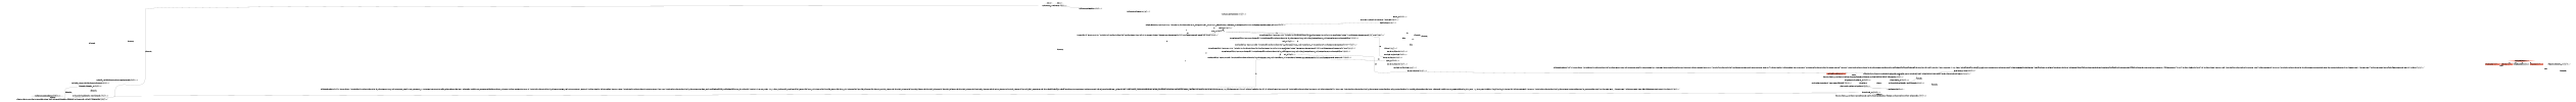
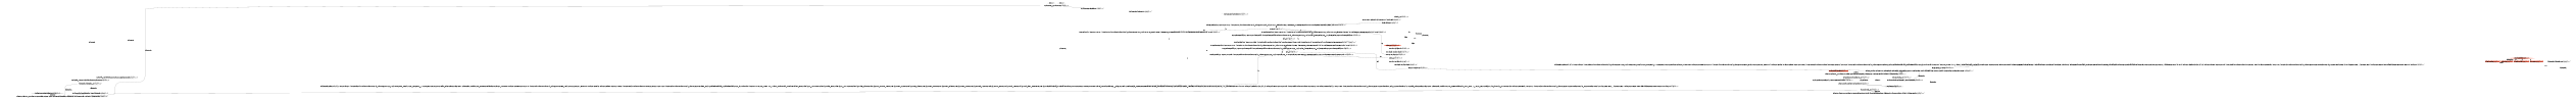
  digraph {
    node [color=blue fillcolor=white shape=ellipse style=filled]
    edge [arrowhead=onormal style=dotted]
    n1 [color=deeppink fillcolor=lightgray label="this.pulsarRecordCursors.put(split.getKey(),pulsarRecordCursor)@@@199@@@['0', '1', '0']"]
    n2 [color=deeppink label="PulsarRecordCursor pulsarRecordCursor = spy(new PulsarRecordCursor(topicsToColumnHandles.get(split.getKey()),split.getValue(),pulsarConnectorConfig,managedLedgerFactory,new ManagedLedgerConfig(),new PulsarConnectorMetricsTracker(new NullStatsProvider()),dispatchingRowDecoderFactory))@@@198@@@['0', '1', '0']"]
    n3 [fillcolor=tomato label="mockKeyValueSchemaPulsarRecordCursor['0', '0', '1']" shape=diamond]
-   n4 [color=deeppink fillcolor=lightgray label="final KeyValueSchema schema@@@2@@@['0', '0', '1']" shape=box]
+   n4 [color=deeppink fillcolor=tomato label="final KeyValueSchema schema@@@2@@@['0', '0', '1']" shape=box]
    n5 [fillcolor=tomato label="final TopicName topicName@@@2@@@['0', '0', '1']" shape=box]
    n6 [fillcolor=tomato label="final Long entriesNum@@@2@@@['0', '0', '1']" shape=box]
    n7 [label="ManagedLedgerFactory managedLedgerFactory = mock()@@@3@@@['0', '0', '1']"]
    n8 [fillcolor=tomato label="KeyValue message@@@2@@@['0', '0', '1']" shape=box]
    n9 [color=deeppink label="PulsarSplit split = new PulsarSplit(0,pulsarConnectorId.toString(),topicName.getNamespace(),topicName.getLocalName(),topicName.getLocalName(),entriesNum,new String(schema.getSchemaInfo().getSchema()),schema.getSchemaInfo().getType(),0,entriesNum,0,0,TupleDomain.all(),objectMapper.writeValueAsString(schema.getSchemaInfo().getProperties()),null)@@@78@@@['1', '1', '1']"]
    n10 [color=deeppink label="when(managedLedgerFactory.openReadOnlyCursor(any(),any(),any())).then(new Answer<ReadOnlyCursor>(){@Override public ReadOnlyCursor answer(InvocationOnMock invocationOnMock){Object(( args = invocationOnMock.getArguments()String topic = (String)args(0(PositionImpl positionImpl = (PositionImpl)args(1(int position = positionImpl.getEntryId() == -1? 0: (int)positionImpl.getEntryId()positions.put(topic,position)ReadOnlyCursorImpl readOnlyCursor = mock()doReturn(entriesNum).when(readOnlyCursor).getNumberOfEntries()doAnswer(new Answer<Void>(){@Override public Void answer(InvocationOnMock invocation){Object(( args = invocation.getArguments()Integer skipEntries = (Integer)args(0(positions.put(topic,positions.get(topic) + skipEntries)return null}}).when(readOnlyCursor).skipEntries(anyInt())when(readOnlyCursor.getReadPosition()).thenAnswer(new Answer<PositionImpl>(){@Override public PositionImpl answer(InvocationOnMock invocationOnMock){return PositionImpl.get(0,positions.get(topic))}})doAnswer(new Answer(){@Override public Object answer(InvocationOnMock invocationOnMock){Object(( args = invocationOnMock.getArguments()Integer readEntries = (Integer)args(0(AsyncCallbacks.ReadEntriesCallback callback = (AsyncCallbacks.ReadEntriesCallback)args(2(Object ctx = args(3(new Thread(new Runnable(){@Override public void run(){List<Entry> entries = new LinkedList<>()for (int i = 0 i < readEntries i++){MessageMetadata messageMetadata = new MessageMetadata().setProducerName(\"test-producer\").setSequenceId(positions.get(topic)).setPublishTime(System.currentTimeMillis())if (KeyValueEncodingType.SEPARATED.equals(schema.getKeyValueEncodingType())) {messageMetadata.setPartitionKey(new String(schema.getKeySchema().encode(message.getKey()),Charset.forName(\"UTF-8\"))).setPartitionKeyB64Encoded(false)}ByteBuf dataPayload = io.netty.buffer.Unpooled.copiedBuffer(schema.encode(message))ByteBuf byteBuf = serializeMetadataAndPayload(Commands.ChecksumType.Crc32c,messageMetadata,dataPayload)entries.add(EntryImpl.create(0,positions.get(topic),byteBuf))positions.put(topic,positions.get(topic) + 1)}callback.readEntriesComplete(entries,ctx)}}).start()return null}}).when(readOnlyCursor).asyncReadEntries(anyInt(),anyLong(),any(),any(),any())when(readOnlyCursor.hasMoreEntries()).thenAnswer(new Answer<Boolean>(){@Override public Boolean answer(InvocationOnMock invocationOnMock){return positions.get(topic) < entriesNum}})when(readOnlyCursor.getNumberOfEntries(any())).then(new Answer<Long>(){@Override public Long answer(InvocationOnMock invocationOnMock){Object(( args = invocationOnMock.getArguments()com.google.common.collect.Range<PositionImpl> range = (com.google.common.collect.Range<PositionImpl>)args(0(return (range.upperEndpoint().getEntryId() + 1) - range.lowerEndpoint().getEntryId()}})when(readOnlyCursor.getCurrentLedgerInfo()).thenReturn(MLDataFormats.ManagedLedgerInfo.LedgerInfo.newBuilder().setLedgerId(0).build())return readOnlyCursor}})@@@4@@@['0', '0', '1']"]
    n11 [label="PulsarRecordCursor pulsarRecordCursor = spy(new PulsarRecordCursor(ColumnHandles,split,pulsarConnectorConfig,managedLedgerFactory,new ManagedLedgerConfig(),new PulsarConnectorMetricsTracker(new NullStatsProvider()),dispatchingRowDecoderFactory))@@@79@@@['1', '1', '1']"]
    n12 [fillcolor=tomato label="List<PulsarColumnHandle> ColumnHandles@@@2@@@['0', '0', '1']" shape=box]
    n13 [label="PulsarSqlSchemaInfoProvider pulsarSqlSchemaInfoProvider = mock()@@@80@@@['0', '0', '1']"]
    n14 [color=deeppink label="pulsarRecordCursor.setPulsarSqlSchemaInfoProvider(pulsarSqlSchemaInfoProvider)@@@82@@@['0', '0', '1']"]
    n15 [color=deeppink label="when(pulsarSqlSchemaInfoProvider.getSchemaByVersion(any())).thenReturn(completedFuture(schema.getSchemaInfo()))@@@81@@@['0', '0', '1']"]
    n16 [color=deeppink fillcolor=lightgray label="return pulsarRecordCursor@@@83@@@['0', '0', '1']"]
    n17 [label="PulsarConnectorCache.instance = mock()@@@191@@@['1', '0', '0']"]
    n18 [color=deeppink label="this.pulsarMetadata = new PulsarMetadata(pulsarConnectorId,this.pulsarConnectorConfig,dispatchingRowDecoderFactory)@@@80@@@['0', '1', '0']"]
    n19 [color=deeppink label="when(PulsarConnectorCache.instance.getManagedLedgerFactory()).thenReturn(managedLedgerFactory)@@@192@@@['1', '0', '0']"]
    n20 [label="this.pulsarSplitManager = Mockito.spy(new PulsarSplitManager(pulsarConnectorId,this.pulsarConnectorConfig))@@@81@@@['0', '1', '0']"]
    n21 [label="schemas = mock()@@@59@@@['0', '1', '0']"]
    n22 [color=deeppink label="when(schemas.getSchemaInfo(anyString())).thenAnswer(new Answer<SchemaInfo>(){@Override public SchemaInfo answer(InvocationOnMock invocationOnMock){Object(( args = invocationOnMock.getArguments()String topic = (String)args(0(if (topicsToSchemas.get(topic) != null) {return topicsToSchemas.get(topic)}{ClientErrorException cee = new ClientErrorException(Response.status(404).build())throw new PulsarAdminException(cee,cee.getMessage(),cee.getResponse().getStatus())}}})@@@60@@@['0', '1', '0']"]
    n23 [color=deeppink label="PulsarRecordCursor pulsarRecordCursor = spy(new PulsarRecordCursor(topicsToColumnHandles.get(split.getKey()),split.getValue(),pulsarConnectorConfig,managedLedgerFactory,new ManagedLedgerConfig(),new PulsarConnectorMetricsTracker(new NullStatsProvider()),dispatchingRowDecoderFactory))@@@194@@@['1', '0', '0']"]
    n24 [label="pulsarAdmin = mock()@@@74@@@['1', '1', '0']"]
    n25 [color=deeppink label="when(managedLedgerFactory.openReadOnlyCursor(any(),any(),any())).then(new Answer<ReadOnlyCursor>(){@Override public ReadOnlyCursor answer(InvocationOnMock invocationOnMock){Object(( args = invocationOnMock.getArguments()String topic = (String)args(0(PositionImpl positionImpl = (PositionImpl)args(1(int position = positionImpl.getEntryId() == -1? 0: (int)positionImpl.getEntryId()positions.put(topic,position)String schemaName = TopicName.get(TopicName.get(topic.replaceAll(\"/persistent\",\"\")).getPartitionedTopicName()).getSchemaName()long entries = topicsToNumEntries.get(schemaName)ReadOnlyCursorImpl readOnlyCursor = mock()doReturn(entries).when(readOnlyCursor).getNumberOfEntries()doAnswer(new Answer<Void>(){@Override public Void answer(InvocationOnMock invocation){Object(( args = invocation.getArguments()Integer skipEntries = (Integer)args(0(positions.put(topic,positions.get(topic) + skipEntries)return null}}).when(readOnlyCursor).skipEntries(anyInt())when(readOnlyCursor.getReadPosition()).thenAnswer(new Answer<PositionImpl>(){@Override public PositionImpl answer(InvocationOnMock invocationOnMock){return PositionImpl.get(0,positions.get(topic))}})doAnswer(new Answer(){@Override public Object answer(InvocationOnMock invocationOnMock){Object(( args = invocationOnMock.getArguments()Integer readEntries = (Integer)args(0(AsyncCallbacks.ReadEntriesCallback callback = (AsyncCallbacks.ReadEntriesCallback)args(2(Object ctx = args(3(new Thread(new Runnable(){@Override public void run(){List<Entry> entries = new LinkedList<>()for (int i = 0 i < readEntries i++){TestPulsarConnector.Bar bar = new TestPulsarConnector.Bar()bar.field1 = fooFunctions.get(\"bar.field1\").apply(count) == null? null: (int)fooFunctions.get(\"bar.field1\").apply(count)bar.field2 = fooFunctions.get(\"bar.field2\").apply(count) == null? null: (String)fooFunctions.get(\"bar.field2\").apply(count)bar.field3 = (float)fooFunctions.get(\"bar.field3\").apply(count)Foo foo = new Foo()foo.field1 = (int)fooFunctions.get(\"field1\").apply(count)foo.field2 = (String)fooFunctions.get(\"field2\").apply(count)foo.field3 = (float)fooFunctions.get(\"field3\").apply(count)foo.field4 = (double)fooFunctions.get(\"field4\").apply(count)foo.field5 = (boolean)fooFunctions.get(\"field5\").apply(count)foo.field6 = (long)fooFunctions.get(\"field6\").apply(count)foo.timestamp = (long)fooFunctions.get(\"timestamp\").apply(count)foo.time = (int)fooFunctions.get(\"time\").apply(count)foo.date = (int)fooFunctions.get(\"date\").apply(count)foo.bar = barfoo.field7 = (Foo.TestEnum)fooFunctions.get(\"field7\").apply(count)MessageMetadata messageMetadata = new MessageMetadata().setProducerName(\"test-producer\").setSequenceId(positions.get(topic)).setPublishTime(System.currentTimeMillis())Schema schema = topicsToSchemas.get(schemaName).getType() == SchemaType.AVRO? AvroSchema.of(): JSONSchema.of()ByteBuf payload = io.netty.buffer.Unpooled.copiedBuffer(schema.encode(foo))ByteBuf byteBuf = serializeMetadataAndPayload(Commands.ChecksumType.Crc32c,messageMetadata,payload)completedBytes += byteBuf.readableBytes()entries.add(EntryImpl.create(0,positions.get(topic),byteBuf))positions.put(topic,positions.get(topic) + 1)count++}callback.readEntriesComplete(entries,ctx)}}).start()return null}}).when(readOnlyCursor).asyncReadEntries(anyInt(),anyLong(),any(),any(),any())when(readOnlyCursor.hasMoreEntries()).thenAnswer(new Answer<Boolean>(){@Override public Boolean answer(InvocationOnMock invocationOnMock){return positions.get(topic) < entries}})when(readOnlyCursor.findNewestMatching(any(),any())).then(new Answer<Position>(){@Override public Position answer(InvocationOnMock invocationOnMock){Object(( args = invocationOnMock.getArguments()com.google.common.base.Predicate<Entry> predicate = (com.google.common.base.Predicate<Entry>)args(1(String schemaName = TopicName.get(TopicName.get(topic.replaceAll(\"/persistent\",\"\")).getPartitionedTopicName()).getSchemaName()List<Entry> entries = getTopicEntries(schemaName)Integer target = nullfor (int i = entries.size() - 1 i >= 0 i--){Entry entry = entries.get(i)if (predicate.apply(entry)) {target = ibreak}}return target == null? null: new PositionImpl(0,target)}})when(readOnlyCursor.getNumberOfEntries(any())).then(new Answer<Long>(){@Override public Long answer(InvocationOnMock invocationOnMock){Object(( args = invocationOnMock.getArguments()com.google.common.collect.Range<PositionImpl> range = (com.google.common.collect.Range<PositionImpl>)args(0(return (range.upperEndpoint().getEntryId() + 1) - range.lowerEndpoint().getEntryId()}})when(readOnlyCursor.getCurrentLedgerInfo()).thenReturn(MLDataFormats.ManagedLedgerInfo.LedgerInfo.newBuilder().setLedgerId(0).build())return readOnlyCursor}})@@@83@@@['0', '1', '0']"]
    n26 [label="PulsarConnectorCache.instance = mock()@@@195@@@['1', '1', '0']"]
    n27 [label="doReturn(tenants).when(pulsarAdmin).tenants()@@@71@@@['1', '0', '0']"]
    n28 [label="doReturn(namespaces).when(pulsarAdmin).namespaces()@@@72@@@['1', '0', '0']"]
    n29 [label="doReturn(topics).when(pulsarAdmin).topics()@@@73@@@['1', '0', '0']"]
    n30 [label="Topics topics = mock()@@@23@@@['1', '1', '0']"]
    n31 [label="when(topics.getList(anyString(),any())).thenAnswer(new Answer<List<String>>(){@Override public List<String> answer(InvocationOnMock invocationOnMock){Object(( args = invocationOnMock.getArguments()String ns = (String)args(0(List<String> topics = getTopics(ns)if (topics.isEmpty()) {ClientErrorException cee = new ClientErrorException(Response.status(404).build())throw new PulsarAdminException(cee,cee.getMessage(),cee.getResponse().getStatus())}return topics}})@@@24@@@['0', '1', '0']"]
    n32 [label="when(topics.getPartitionedTopicList(anyString())).thenAnswer(new Answer<List<String>>(){@Override public List<String> answer(InvocationOnMock invocationOnMock){Object(( args = invocationOnMock.getArguments()String ns = (String)args(0(List<String> topics = getPartitionedTopics(ns)if (topics.isEmpty()) {throw new PulsarAdminException(new ClientErrorException(Response.status(404).build()))}return topics}})@@@35@@@['1', '0', '0']"]
    n33 [color=deeppink label="when(topics.getPartitionedTopicList(anyString())).thenAnswer(new Answer<List<String>>(){@Override public List<String> answer(InvocationOnMock invocationOnMock){Object(( args = invocationOnMock.getArguments()String ns = (String)args(0(List<String> topics = getPartitionedTopics(ns)if (topics.isEmpty()) {ClientErrorException cee = new ClientErrorException(Response.status(404).build())throw new PulsarAdminException(cee,cee.getMessage(),cee.getResponse().getStatus())}return topics}})@@@37@@@['0', '1', '0']"]
    n34 [color=deeppink label="when(topics.getPartitionedTopicMetadata(anyString())).thenAnswer(new Answer<PartitionedTopicMetadata>(){@Override public PartitionedTopicMetadata answer(InvocationOnMock invocationOnMock){Object(( args = invocationOnMock.getArguments()String topic = (String)args(0(int partitions = partitionedTopicsToPartitions.get(topic) == null? 0: partitionedTopicsToPartitions.get(topic)return new PartitionedTopicMetadata(partitions)}})@@@47@@@['1', '0', '0']"]
    n35 [label="when(schemas.getSchemaInfo(anyString())).thenAnswer(new Answer<SchemaInfo>(){@Override public SchemaInfo answer(InvocationOnMock invocationOnMock){Object(( args = invocationOnMock.getArguments()String topic = (String)args(0(if (topicsToSchemas.get(topic) != null) {return topicsToSchemas.get(topic)}{throw new PulsarAdminException(new ClientErrorException(Response.status(404).build()))}}})@@@57@@@['1', '0', '0']"]
-   n36 [label="pulsarAdmin = mock()@@@70@@@['1', '0', '0']"]
+   n36 [fillcolor=tomato label="pulsarAdmin = mock()@@@70@@@['1', '0', '0']"]
    n37 [label="doReturn(tenants).when(pulsarAdmin).tenants()@@@75@@@['1', '1', '0']"]
    n38 [color=deeppink label="when(PulsarConnectorCache.instance.getManagedLedgerFactory()).thenReturn(managedLedgerFactory)@@@196@@@['0', '1', '0']"]
    n39 [label="doReturn(namespaces).when(pulsarAdmin).namespaces()@@@76@@@['1', '1', '0']"]
    n40 [color=deeppink label="doReturn(topics).when(pulsarAdmin).topics()@@@77@@@['1', '1', '0']"]
    n41 [label="ObjectMapper objectMapper = new ObjectMapper()@@@77@@@['0', '0', '1']"]
    n42 [label="doReturn(new LinkedList<>(topicNames.stream().map(null).collect(Collectors.toSet()))).when(tenants).getTenants()@@@8@@@['1', '1', '0']"]
    n43 [color=deeppink label="Namespaces namespaces = mock()@@@9@@@['1', '1', '0']" shape=box]
    n44 [label="when(namespaces.getNamespaces(anyString())).thenAnswer(new Answer<List<String>>(){@Override public List<String> answer(InvocationOnMock invocation){Object(( args = invocation.getArguments()String tenant = (String)args(0(List<String> ns = getNamespace(tenant)if (ns.isEmpty()) {ClientErrorException cee = new ClientErrorException(Response.status(404).build())throw new PulsarAdminException(cee,cee.getMessage(),cee.getResponse().getStatus())}return ns}})@@@10@@@['1', '1', '0']"]
    n45 [label="this.pulsarConnectorConfig = spy(new PulsarConnectorConfig())@@@3@@@['1', '1', '0']"]
    n46 [color=deeppink label="this.pulsarConnectorConfig.setMaxEntryReadBatchSize(1)@@@4@@@['1', '1', '0']"]
    n47 [color=deeppink label="ManagedLedgerFactory managedLedgerFactory = mock()@@@82@@@['0', '1', '0']"]
    n48 [color=deeppink label="this.pulsarConnectorConfig.setMaxSplitEntryQueueSize(10)@@@5@@@['1', '1', '0']"]
    n49 [color=deeppink label="this.pulsarConnectorConfig.setMaxSplitMessageQueueSize(100)@@@6@@@['1', '1', '0']"]
    n50 [label="Tenants tenants = mock()@@@7@@@['1', '1', '0']"]
    n51 [label="when(topics.getPartitionedTopicMetadata(anyString())).thenAnswer(new Answer<PartitionedTopicMetadata>(){@Override public PartitionedTopicMetadata answer(InvocationOnMock invocationOnMock){Object(( args = invocationOnMock.getArguments()String topic = (String)args(0(int partitions = partitionedTopicsToPartitions.get(topic) == null? 0: partitionedTopicsToPartitions.get(topic)return new PartitionedTopicMetadata(partitions)}})@@@50@@@['0', '1', '0']"]
-   n52 [color=deeppink label="Topics topics = mock()@@@22@@@['1', '0', '0']"]
    n53 [label="schemas = mock()@@@56@@@['1', '0', '0']"]
    n54 [color=deeppink fillcolor=lightgray label="setup['1', '0', '0']" shape=diamond]
    n55 [color=deeppink fillcolor=lightgray label="setup['0', '1', '0']" shape=diamond]
    n1 -> n2 [arrowhead=odot]
    n2 -> n1
    n2 -> n1 [arrowhead=diamond label=pulsarRecordCursor style=dashed]
    n3 -> n4 [arrowhead=diamond label=true style=bold]
-   n3 -> n5 [arrowhead=odot label=true]
+   n3 -> n5 [arrowhead=odot label=managedLedgerFactory]
    n3 -> n6 [arrowhead=odot label=true style=dashed]
    n3 -> n7 [style=dashed]
    n3 -> n8 [arrowhead=diamond label=true style=bold]
    n6 -> n9 [label=entriesNum style=dashed]
    n6 -> n10 [arrowhead=odot label=entriesNum]
    n7 -> n10 [style=dashed]
    n7 -> n11 [arrowhead=odot label=managedLedgerFactory]
    n9 -> n11 [arrowhead=odot style=bold]
    n9 -> n11 [arrowhead=diamond label=split]
    n9 -> n19 [arrowhead=diamond label=managedLedgerFactory style=bold]
    n9 -> n23 [arrowhead=diamond label=managedLedgerFactory]
    n10 -> n41 [arrowhead=diamond style=bold]
    n11 -> n13 [arrowhead=odot style=dashed]
    n11 -> n16 [arrowhead=diamond label=pulsarRecordCursor]
    n11 -> n17 [arrowhead=diamond]
    n11 -> n18
    n12 -> n11 [label=ColumnHandles style=dashed]
    n13 -> n14 [label=pulsarSqlSchemaInfoProvider style=dashed]
    n13 -> n15 [arrowhead=diamond style=bold]
    n14 -> n16 [arrowhead=diamond style=bold]
    n15 -> n14
    n17 -> n19 [arrowhead=diamond]
    n18 -> n20 [arrowhead=odot]
    n19 -> n23 [arrowhead=odot]
    n20 -> n47 [arrowhead=odot]
    n21 -> n9 [arrowhead=odot label=schemas style=bold]
    n21 -> n22
    n22 -> n24 [arrowhead=odot style=bold]
    n22 -> n25 [label=args style=bold]
    n23 -> n26 [label=pulsarRecordCursor style=bold]
    n23 -> n26 [style=dashed]
    n24 -> n37 [arrowhead=diamond]
    n25 -> n26 [style=dashed]
    n26 -> n23 [style=bold]
    n26 -> n38 [arrowhead=odot style=bold]
    n27 -> n28 [style=dashed]
    n28 -> n29 [arrowhead=diamond style=dashed]
    n29 -> n24 [arrowhead=odot style=bold]
    n30 -> n31 [arrowhead=diamond style=bold]
    n30 -> n31 [arrowhead=odot label=topics style=dashed]
    n30 -> n32 [arrowhead=diamond label=args style=bold]
    n30 -> n32 [arrowhead=odot style=bold]
    n31 -> n33 [arrowhead=diamond label=args style=dashed]
    n31 -> n33 [arrowhead=odot]
    n32 -> n29 [label=topics style=bold]
    n32 -> n34 [arrowhead=diamond label=args style=dashed]
    n32 -> n34 [arrowhead=odot style=dashed]
    n33 -> n22 [arrowhead=diamond label=cee style=dashed]
    n33 -> n40 [label=topics]
    n33 -> n51 [arrowhead=diamond label=args]
    n33 -> n51 [arrowhead=diamond style=bold]
    n34 -> n35 [arrowhead=odot label=args]
    n34 -> n53 [arrowhead=odot]
    n35 -> n11 [label=args]
    n35 -> n36 [style=dashed]
    n36 -> n27 [style=bold]
    n37 -> n39 [arrowhead=diamond style=dashed]
    n38 -> n2 [style=bold]
    n39 -> n40 [arrowhead=diamond]
    n40 -> n9 [arrowhead=diamond]
    n41 -> n9 [style=bold]
    n42 -> n43 [style=dashed]
    n43 -> n28 [arrowhead=odot label=namespaces style=dashed]
    n43 -> n39 [arrowhead=odot label=namespaces style=dashed]
    n43 -> n44 [style=bold]
    n44 -> n30 [arrowhead=odot label=args]
    n44 -> n30
    n44 -> n31 [label=args]
-   n44 -> n52 [style=bold]
    n45 -> n2 [arrowhead=diamond label=pulsarConnectorConfig style=bold]
    n45 -> n18 [label=pulsarConnectorConfig]
    n45 -> n20 [label=pulsarConnectorConfig style=dashed]
    n45 -> n23 [label=pulsarConnectorConfig]
    n45 -> n39 [arrowhead=odot label=pulsarConnectorConfig style=dashed]
    n45 -> n40 [arrowhead=diamond label=pulsarConnectorConfig style=dashed]
    n45 -> n46 [style=bold]
    n46 -> n48 [arrowhead=odot style=dashed]
    n47 -> n2 [label=managedLedgerFactory style=bold]
    n47 -> n25
    n47 -> n38 [label=managedLedgerFactory]
    n48 -> n49 [arrowhead=diamond]
    n49 -> n50 [arrowhead=odot style=dashed]
    n50 -> n27 [arrowhead=odot label=tenants]
    n50 -> n37 [arrowhead=odot label=tenants style=dashed]
    n50 -> n42 [arrowhead=diamond style=dashed]
    n51 -> n21 [arrowhead=odot style=bold]
    n51 -> n22 [label=args style=bold]
-   n52 -> n30 [arrowhead=odot label=topics style=bold]
-   n52 -> n30 [arrowhead=odot style=dashed]
    n53 -> n35 [style=bold]
    n54 -> n45
    n55 -> n45
  }
